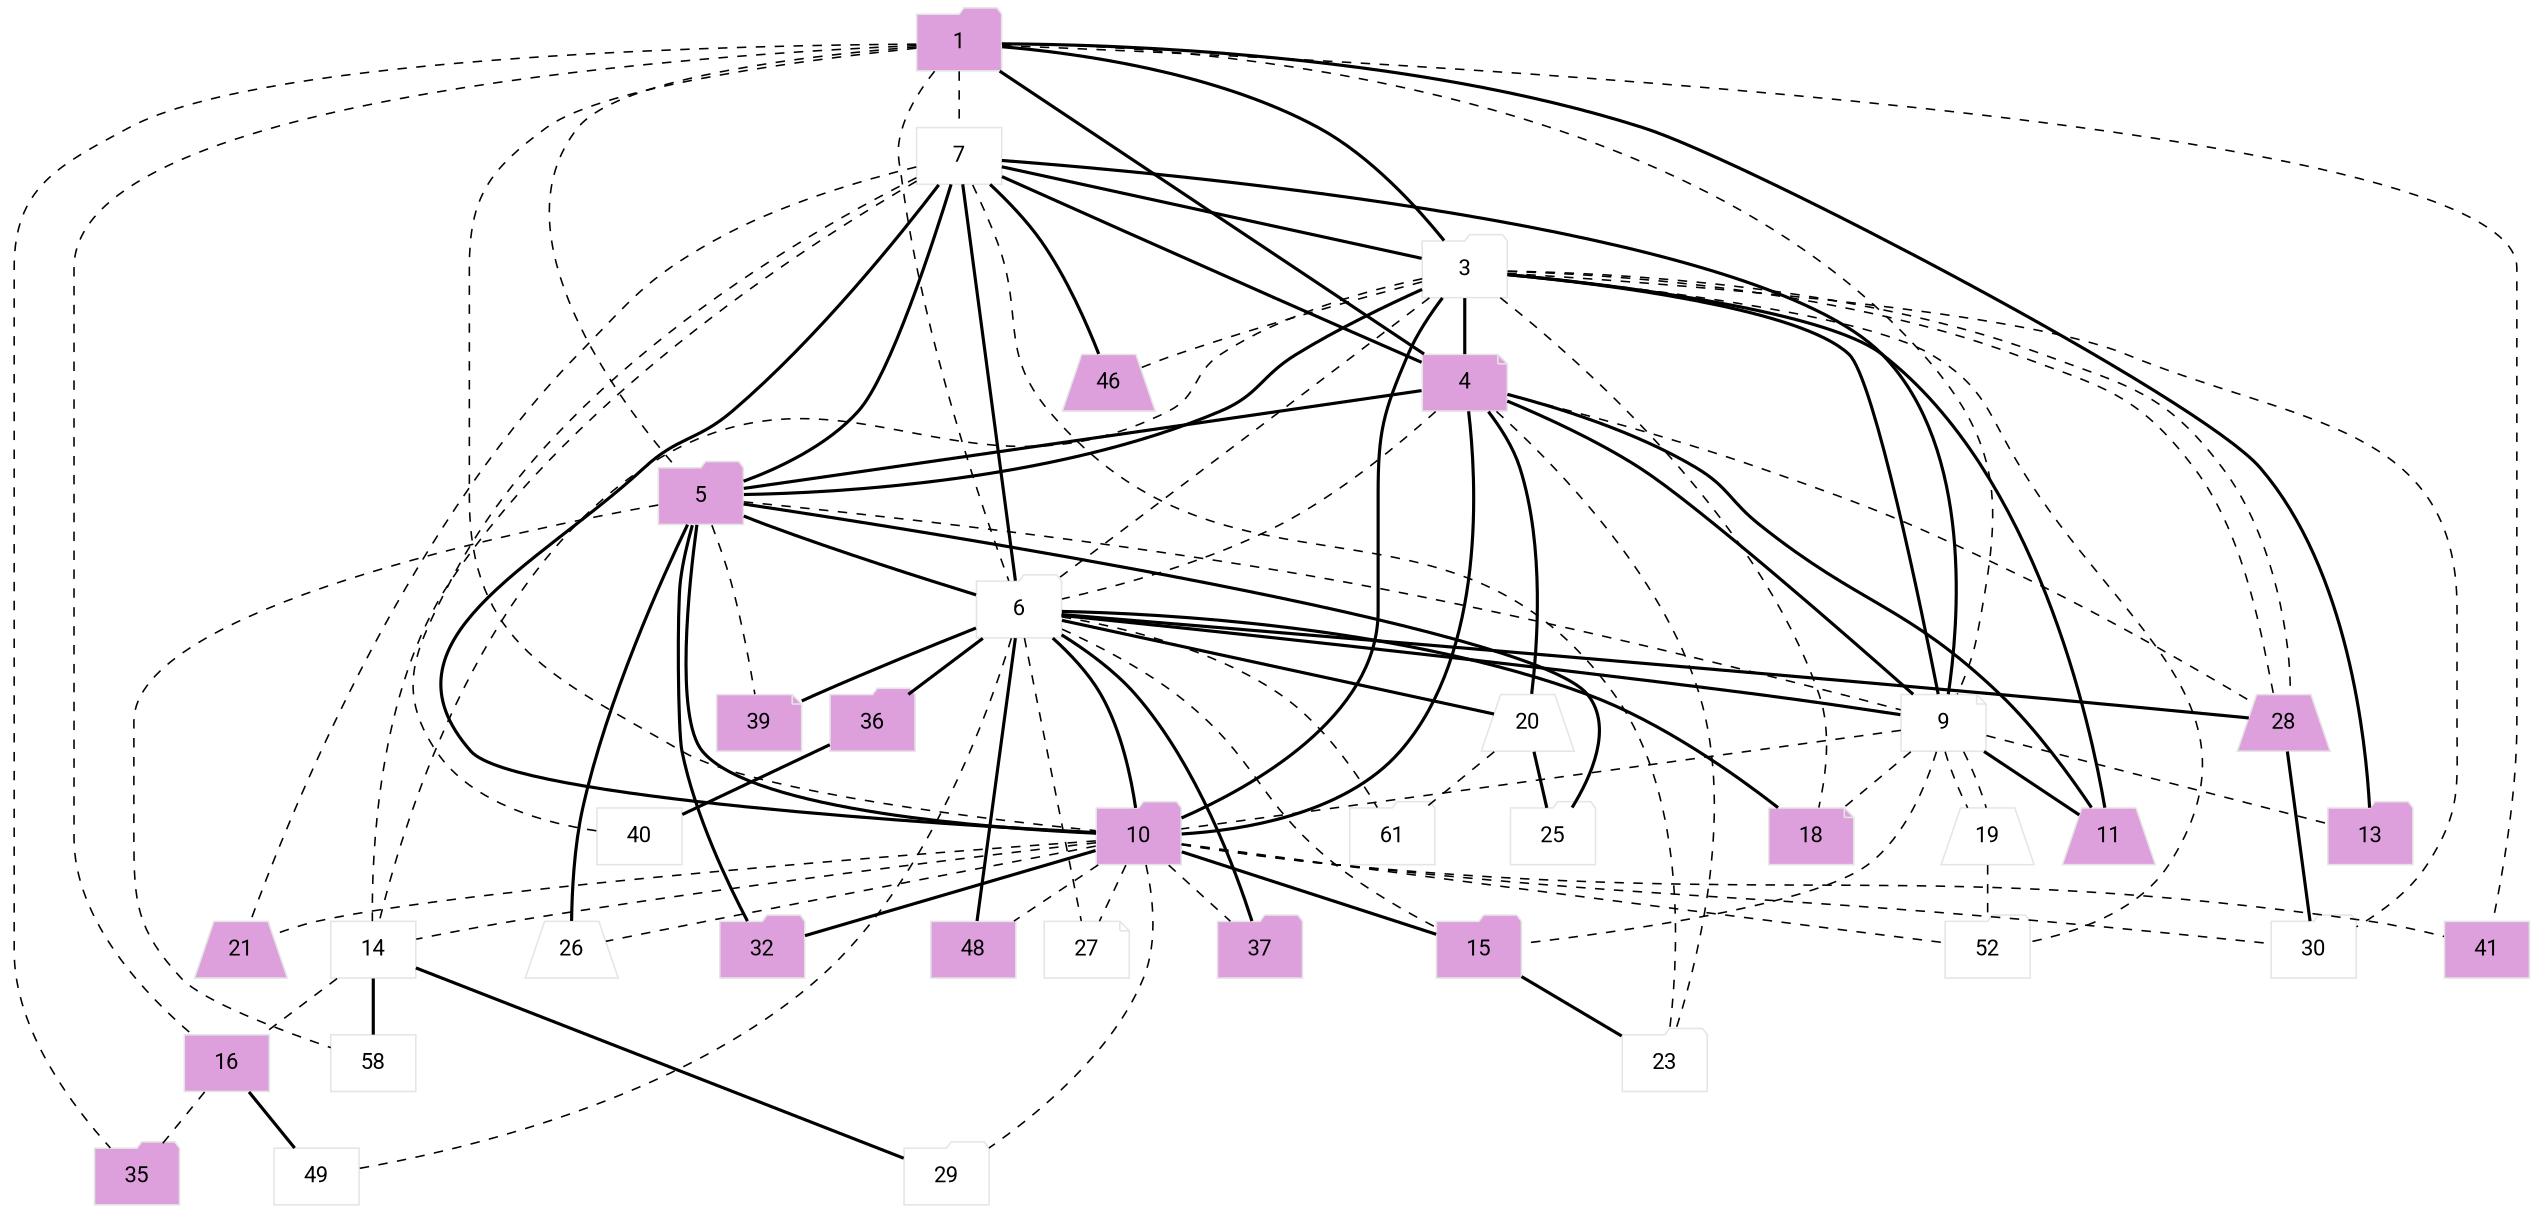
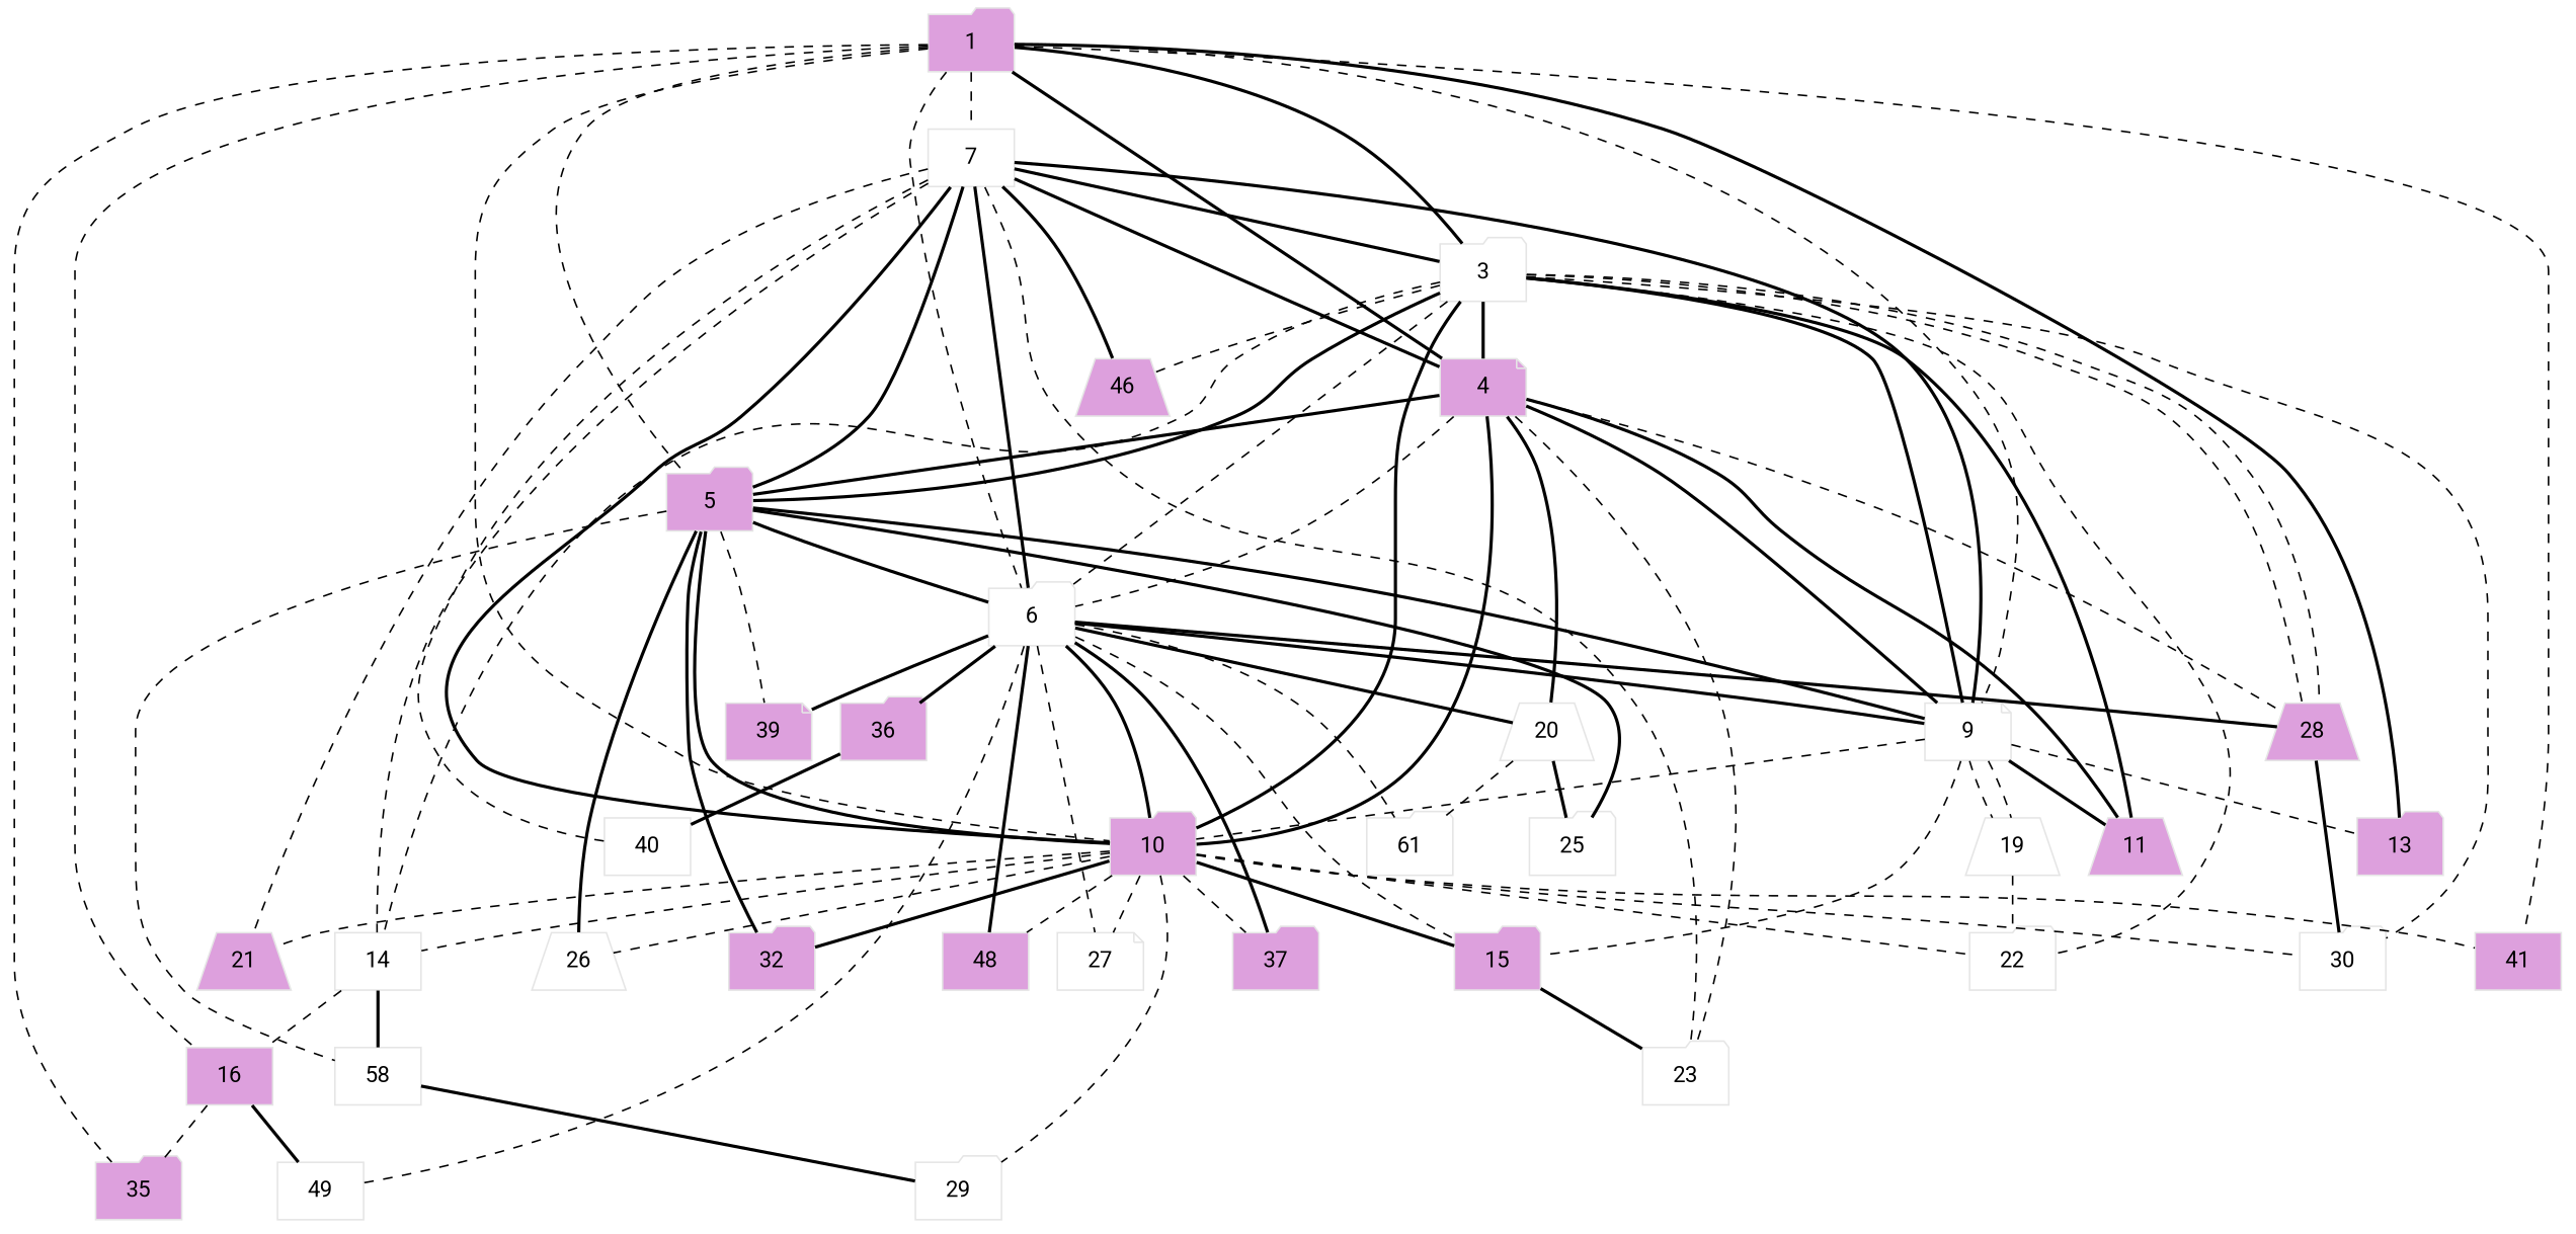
  graph {
    fontname=Roboto
    node [color=gray90 fillcolor=plum fontname=Roboto shape=folder style=filled]
    edge [fontname=Roboto style=dashed]
    n1 [fillcolor=white label=7 shape=box super="+7+60+33"]
    3 [fillcolor=white super="+54+62+52+53+50+17"]
    4 [shape=note super="+57+63"]
    5 [super="+24"]
    6 [fillcolor=white super="+12+8+45"]
    9 [fillcolor=white shape=note super="+43"]
    10
    14 [fillcolor=white shape=box]
    21 [shape=trapezium]
    23 [fillcolor=white super="+31"]
    40 [fillcolor=white shape=box]
    46 [shape=trapezium]
    1
    13
    16 [shape=box]
    35
    41 [shape=box]
    11 [shape=trapezium]
-   18 [shape=note]
-   22 [fillcolor=white super="+59" label=52]
+   22 [fillcolor=white super="+59"]
    28 [shape=trapezium super="+55"]
    30 [fillcolor=white super="+34"]
    20 [fillcolor=white shape=trapezium]
    25 [fillcolor=white]
    26 [fillcolor=white shape=trapezium]
    32
    39 [shape=note]
    58 [fillcolor=white shape=box]
    15
    27 [fillcolor=white shape=note]
    36
    37
    48 [shape=box]
    49 [fillcolor=white shape=box]
    61 [fillcolor=white]
    19 [fillcolor=white shape=trapezium]
    29 [fillcolor=white]
    n1 -- 3 [style=bold weight=2]
    n1 -- 4 [style=bold weight=2]
    n1 -- 5 [style=bold weight=3]
    n1 -- 6 [style=bold weight=6]
    n1 -- 9 [style=bold weight=2]
    n1 -- 10 [style=bold weight=2]
    n1 -- 14
    n1 -- 21
    n1 -- 23
    n1 -- 40
    n1 -- 46 [style=bold]
    3 -- 4 [style=bold weight=4]
    3 -- 5 [style=bold]
    3 -- 6 [weight=2]
    3 -- 9 [style=bold]
    3 -- 10 [style=bold weight=2]
    3 -- 14
    3 -- 46
    3 -- 11 [style=bold]
-   3 -- 18
    3 -- 22
    3 -- 28
    3 -- 28
    3 -- 30 [weight=2]
    4 -- 5 [style=bold]
    4 -- 6 [weight=3]
    4 -- 9 [style=bold]
    4 -- 10 [style=bold]
    4 -- 23
    4 -- 11 [style=bold]
    4 -- 28
    4 -- 20 [style=bold]
    5 -- 6 [style=bold weight=3]
-   5 -- 9
+   5 -- 9 [style=bold]
    5 -- 10 [style=bold weight=2]
    5 -- 25 [style=bold]
    5 -- 26 [style=bold]
    5 -- 32 [style=bold]
    5 -- 39
    5 -- 58
    6 -- 9 [style=bold weight=2]
    6 -- 10 [style=bold weight=2]
-   6 -- 18 [style=bold]
    6 -- 28 [style=bold]
    6 -- 20 [style=bold]
    6 -- 39 [style=bold weight=2]
    6 -- 15
    6 -- 27
    6 -- 36 [style=bold]
    6 -- 37 [style=bold]
    6 -- 48 [style=bold]
    6 -- 49
    6 -- 61
    9 -- 10
    9 -- 13
    9 -- 11 [style=bold]
-   9 -- 18
    9 -- 15
    9 -- 19
    9 -- 19
    10 -- 14
    10 -- 21
    10 -- 41
    10 -- 22
    10 -- 30
    10 -- 26
    10 -- 32 [style=bold]
    10 -- 15 [style=bold]
    10 -- 27
    10 -- 37
    10 -- 48
    10 -- 29
    14 -- 16
    14 -- 58 [style=bold]
-   14 -- 29 [style=bold]
+   58 -- 29 [style=bold]
    1 -- n1 [weight=2]
    1 -- 3 [style=bold]
    1 -- 4 [style=bold weight=2]
    1 -- 5
    1 -- 6 [weight=3]
    1 -- 9
    1 -- 10
    1 -- 13 [style=bold]
    1 -- 16
    1 -- 35
    1 -- 41
    16 -- 35
    16 -- 49 [style=bold]
    28 -- 30 [style=bold]
    20 -- 25 [style=bold]
    20 -- 61
    15 -- 23 [style=bold]
    36 -- 40 [style=bold]
    19 -- 22
  }
